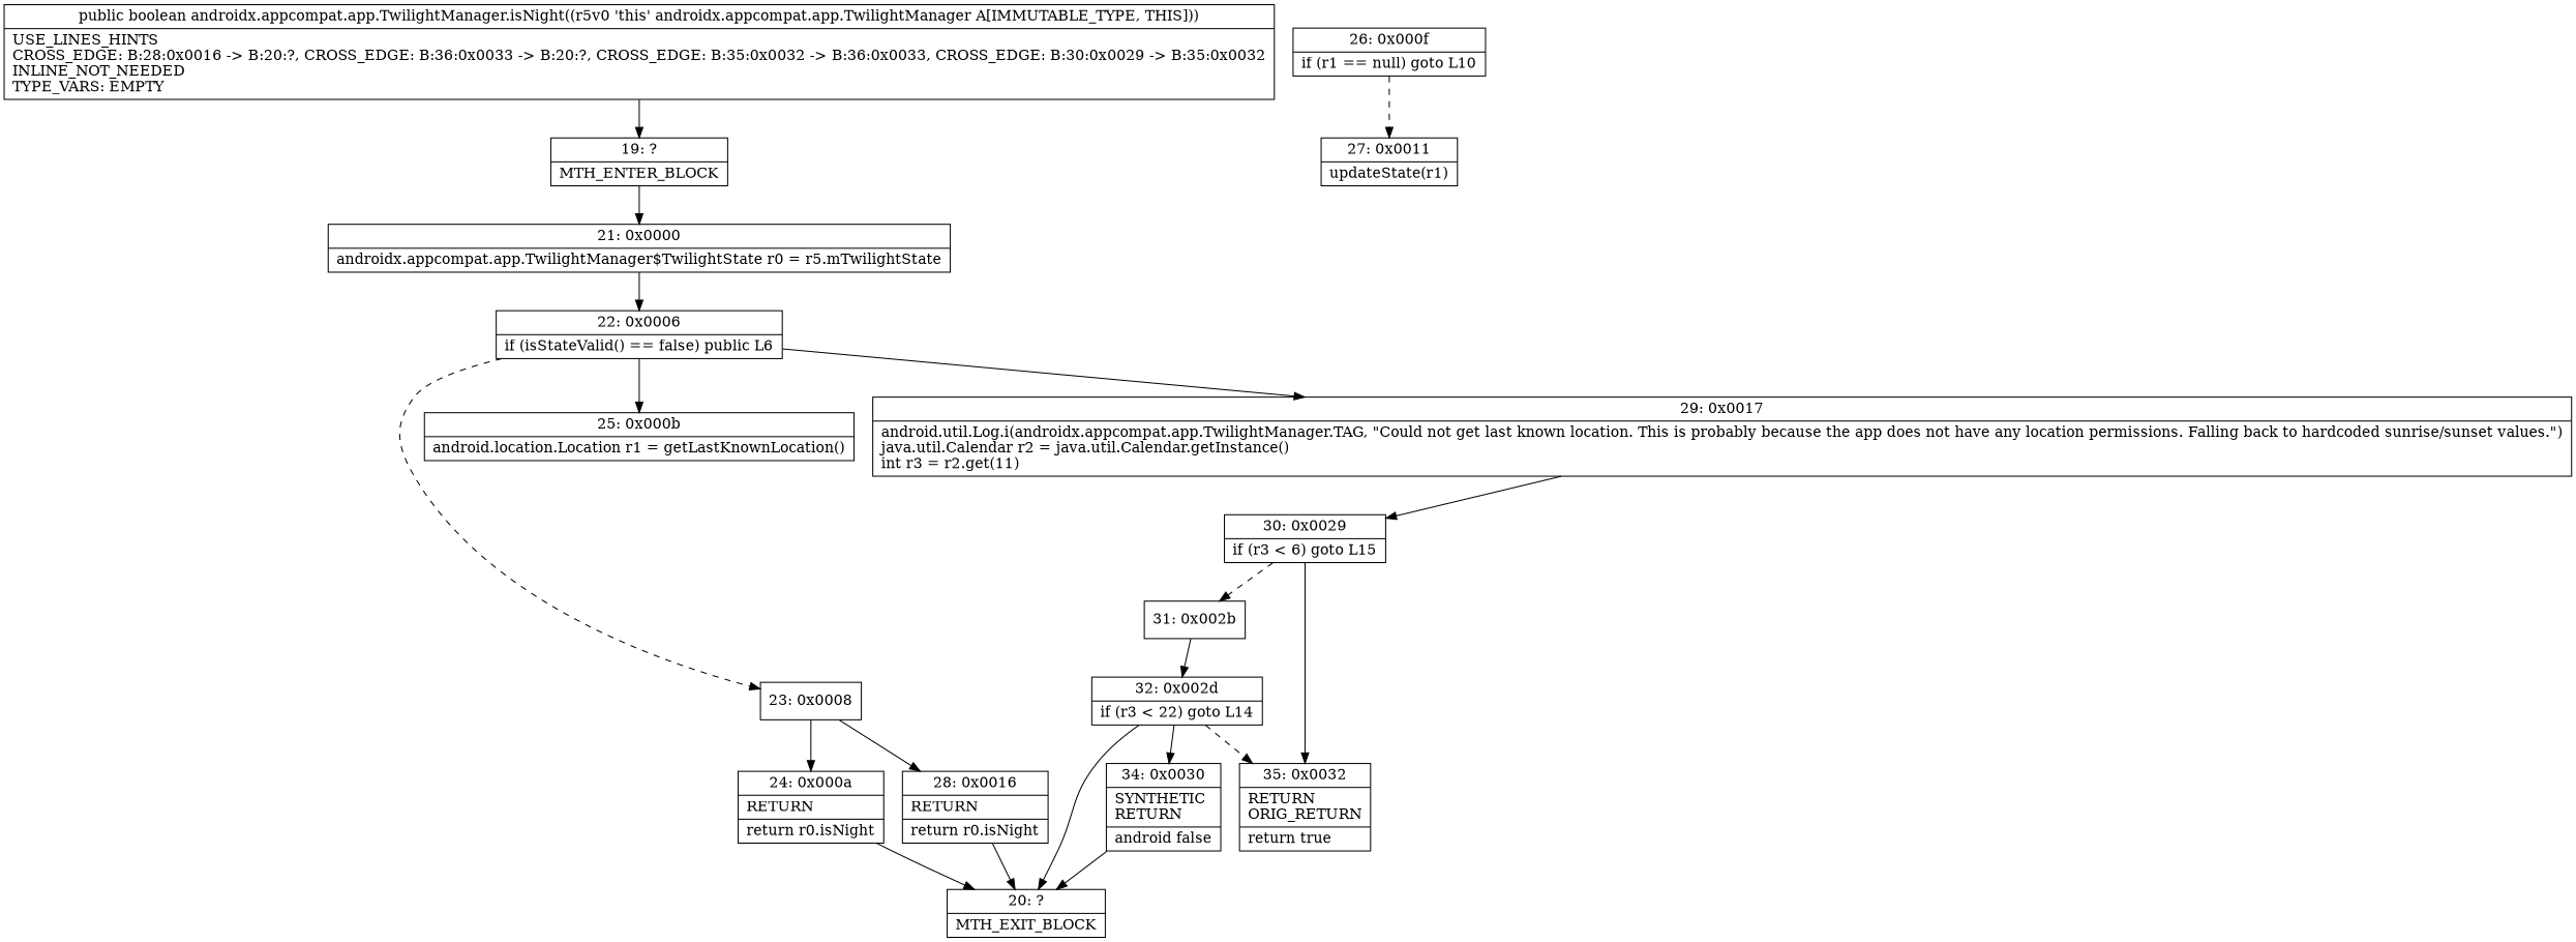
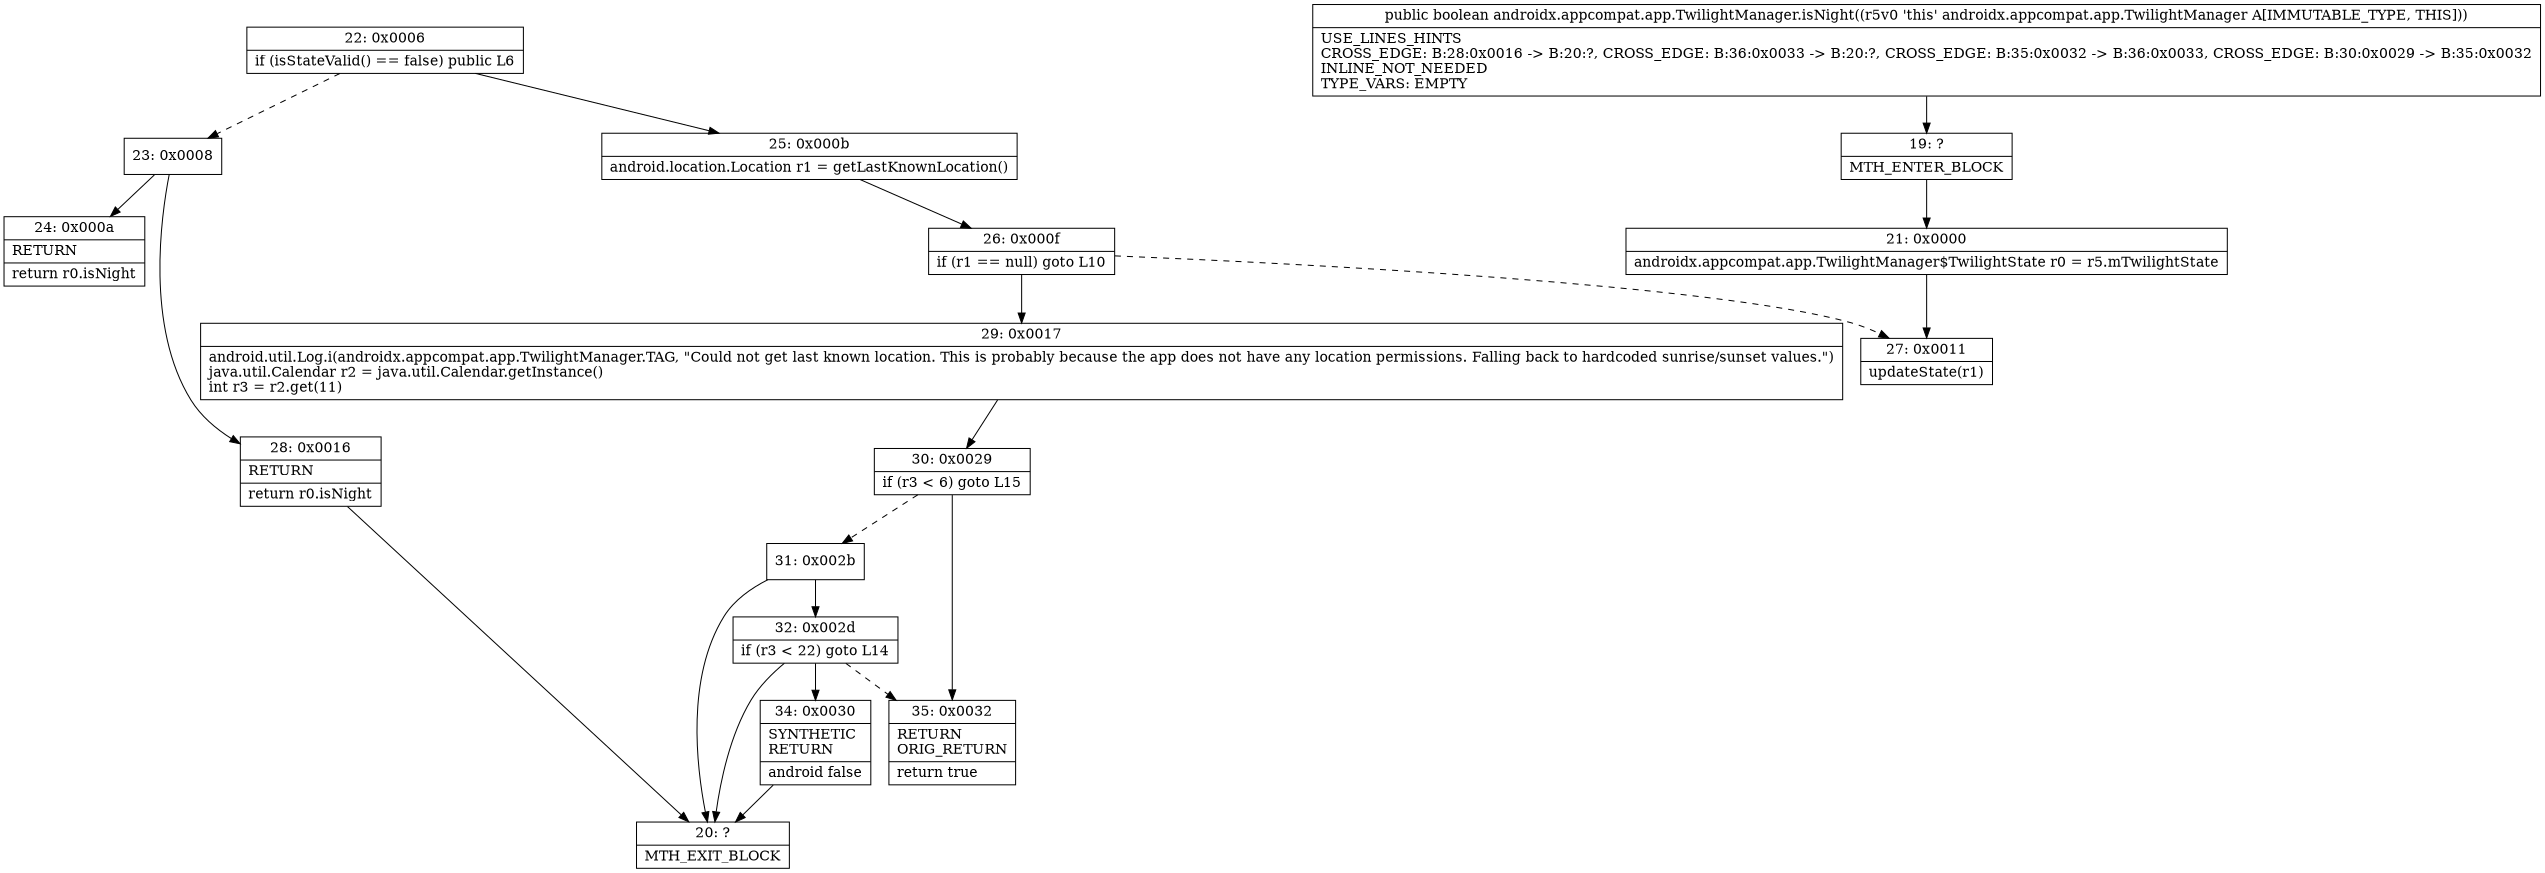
  digraph {
    node [shape=record]
    n1 [label="{19\:\ ?|MTH_ENTER_BLOCK\l}"]
    n2 [label="{21\:\ 0x0000|androidx.appcompat.app.TwilightManager$TwilightState r0 = r5.mTwilightState\l}"]
    n3 [label="{22\:\ 0x0006|if (isStateValid() == false) public L6\l}"]
    n4 [label="{23\:\ 0x0008}"]
    n5 [label="{25\:\ 0x000b|android.location.Location r1 = getLastKnownLocation()\l}"]
    n6 [label="{24\:\ 0x000a|RETURN\l|return r0.isNight\l}"]
    n7 [label="{28\:\ 0x0016|RETURN\l|return r0.isNight\l}"]
    n8 [label="{26\:\ 0x000f|if (r1 == null) goto L10\l}"]
    n9 [label="{20\:\ ?|MTH_EXIT_BLOCK\l}"]
    n10 [label="{27\:\ 0x0011|updateState(r1)\l}"]
    n11 [label="{29\:\ 0x0017|android.util.Log.i(androidx.appcompat.app.TwilightManager.TAG, \"Could not get last known location. This is probably because the app does not have any location permissions. Falling back to hardcoded sunrise\/sunset values.\")\ljava.util.Calendar r2 = java.util.Calendar.getInstance()\lint r3 = r2.get(11)\l}"]
    n12 [label="{30\:\ 0x0029|if (r3 \< 6) goto L15\l}"]
    n13 [label="{31\:\ 0x002b}"]
    n14 [label="{35\:\ 0x0032|RETURN\lORIG_RETURN\l|return true\l}"]
    n15 [label="{32\:\ 0x002d|if (r3 \< 22) goto L14\l}"]
    n16 [label="{34\:\ 0x0030|SYNTHETIC\lRETURN\l|android false\l}"]
    n17 [label="{public boolean androidx.appcompat.app.TwilightManager.isNight((r5v0 'this' androidx.appcompat.app.TwilightManager A[IMMUTABLE_TYPE, THIS]))  | USE_LINES_HINTS\lCROSS_EDGE: B:28:0x0016 \-\> B:20:?, CROSS_EDGE: B:36:0x0033 \-\> B:20:?, CROSS_EDGE: B:35:0x0032 \-\> B:36:0x0033, CROSS_EDGE: B:30:0x0029 \-\> B:35:0x0032\lINLINE_NOT_NEEDED\lTYPE_VARS: EMPTY\l}"]
    n1 -> n2
-   n2 -> n3
+   n2 -> n10
    n3 -> n4 [style=dashed]
    n3 -> n5
    n4 -> n6
    n4 -> n7
-   n6 -> n9
+   n5 -> n8
+   n13 -> n9
    n7 -> n9
    n8 -> n10 [style=dashed]
-   n3 -> n11
+   n8 -> n11
    n11 -> n12
    n12 -> n13 [style=dashed]
    n12 -> n14
    n13 -> n15
    n15 -> n9
    n15 -> n14 [style=dashed]
    n15 -> n16
    n16 -> n9
    n17 -> n1
  }
